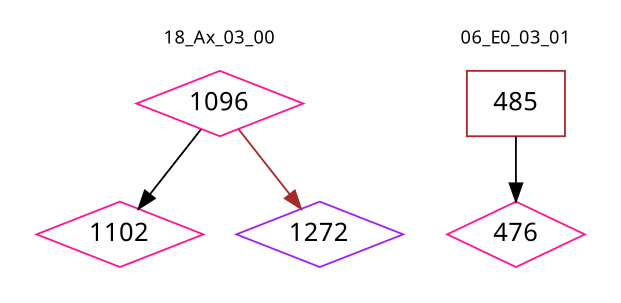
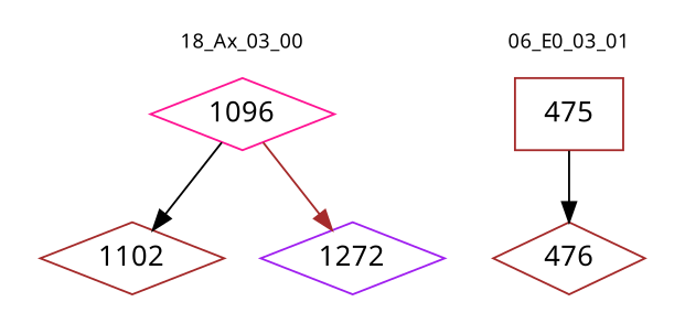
  digraph {
    fontname="Noto Sans"
    node [color=deeppink fontname="Noto Sans" shape=diamond]
    edge [color=black fontname="Noto Sans"]
    n1 [label=1096]
-   n2 [label=1102]
+   n2 [color=brown label=1102]
    n3 [color=purple label=1272]
-   n4 [color=brown label=485 shape=box]
-   n5 [label=476]
+   n4 [color=brown label=475 shape=box]
+   n5 [color=brown label=476]
    subgraph cluster_1 {
      color=white
      fontsize=10
      label="18_Ax_03_00"
      n1
      n2
      n3
    }
    subgraph cluster_2 {
      color=white
      fontsize=10
      label="06_E0_03_01"
      n4
      n5
    }
    n1 -> n2
    n1 -> n3 [color=brown]
    n4 -> n5
  }
